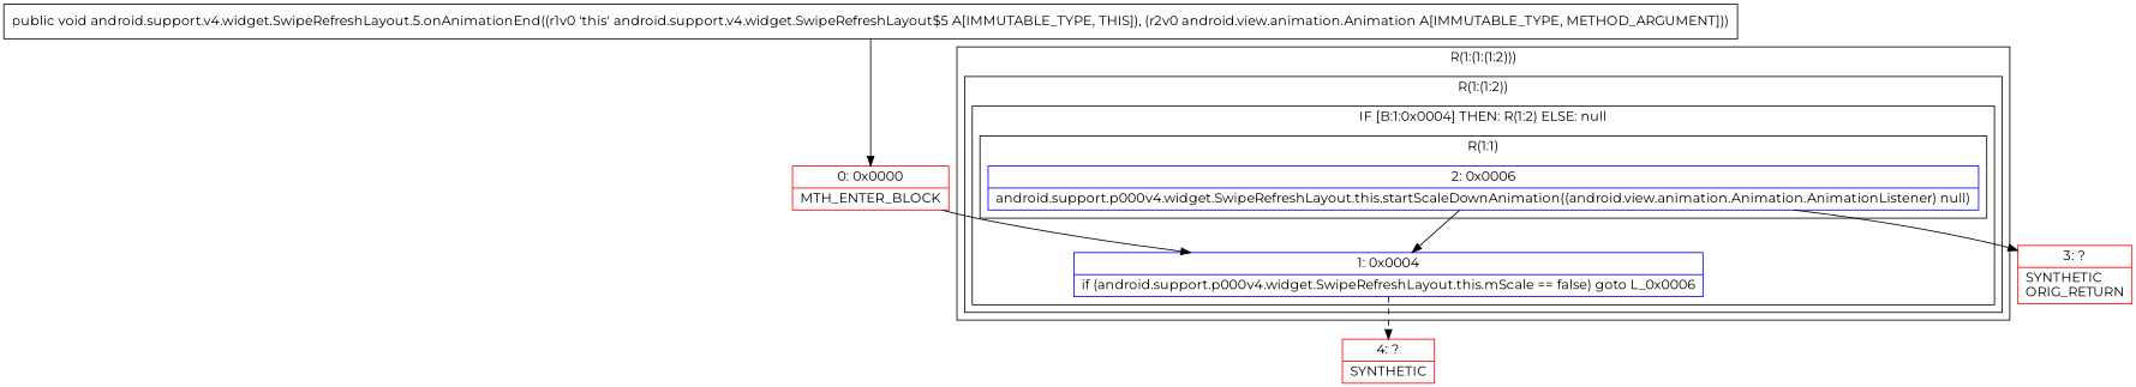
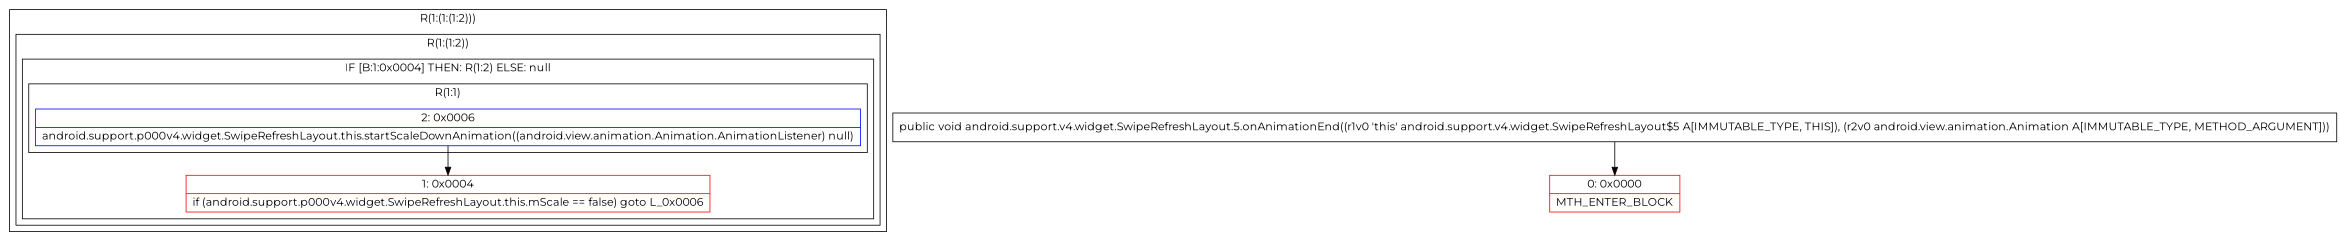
  digraph {
    fontname=Montserrat
    node [color=red fontname=Montserrat shape=record]
    edge [fontname=Montserrat]
    n1 [color=blue label="{2\:\ 0x0006|android.support.p000v4.widget.SwipeRefreshLayout.this.startScaleDownAnimation((android.view.animation.Animation.AnimationListener) null)\l}"]
-   n2 [color=blue label="{1\:\ 0x0004|if (android.support.p000v4.widget.SwipeRefreshLayout.this.mScale == false) goto L_0x0006\l}"]
-   n3 [label="{3\:\ ?|SYNTHETIC\lORIG_RETURN\l}"]
-   n4 [label="{4\:\ ?|SYNTHETIC\l}"]
+   n2 [label="{1\:\ 0x0004|if (android.support.p000v4.widget.SwipeRefreshLayout.this.mScale == false) goto L_0x0006\l}"]
    n5 [label="{0\:\ 0x0000|MTH_ENTER_BLOCK\l}"]
    n6 [label="{public void android.support.v4.widget.SwipeRefreshLayout.5.onAnimationEnd((r1v0 'this' android.support.v4.widget.SwipeRefreshLayout$5 A[IMMUTABLE_TYPE, THIS]), (r2v0 android.view.animation.Animation A[IMMUTABLE_TYPE, METHOD_ARGUMENT])) }" color=""]
    subgraph cluster_1 {
      label="R(1:(1:(1:2)))"
      subgraph cluster_2 {
        label="R(1:(1:2))"
        subgraph cluster_3 {
          label="IF [B:1:0x0004] THEN: R(1:2) ELSE: null"
          n2
          subgraph cluster_4 {
            label="R(1:1)"
            n1
          }
        }
      }
    }
    n1 -> n2
-   n1 -> n3
-   n2 -> n4 [style=dashed]
-   n5 -> n2
    n6 -> n5
  }
